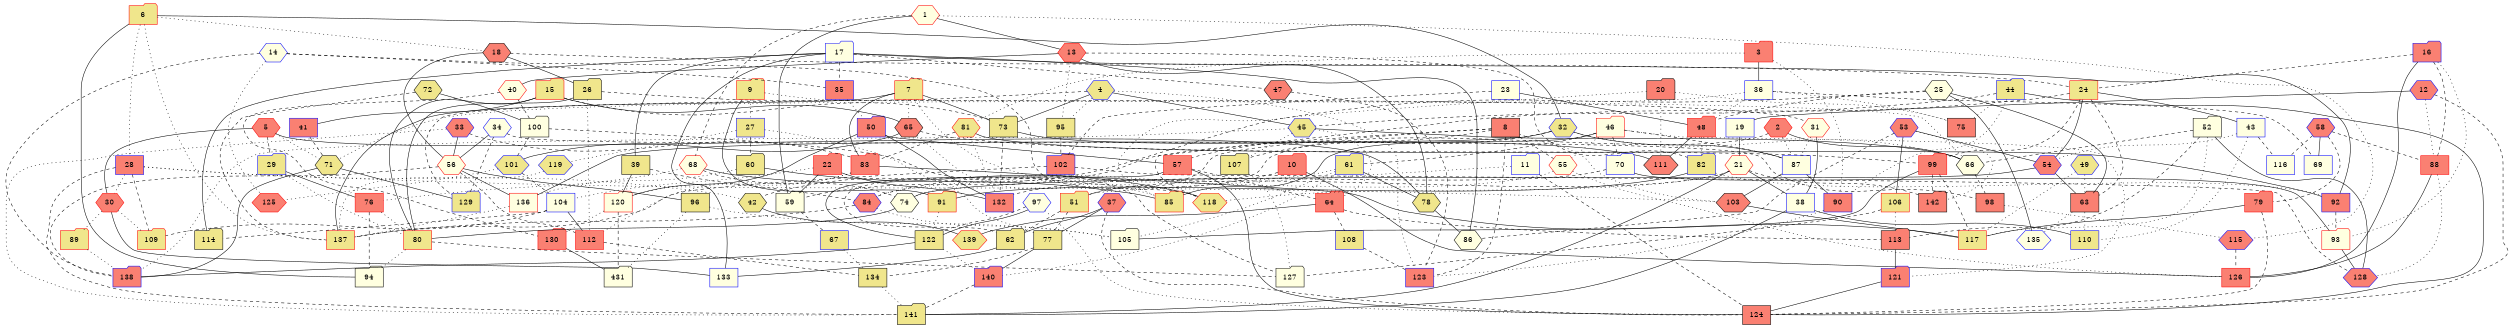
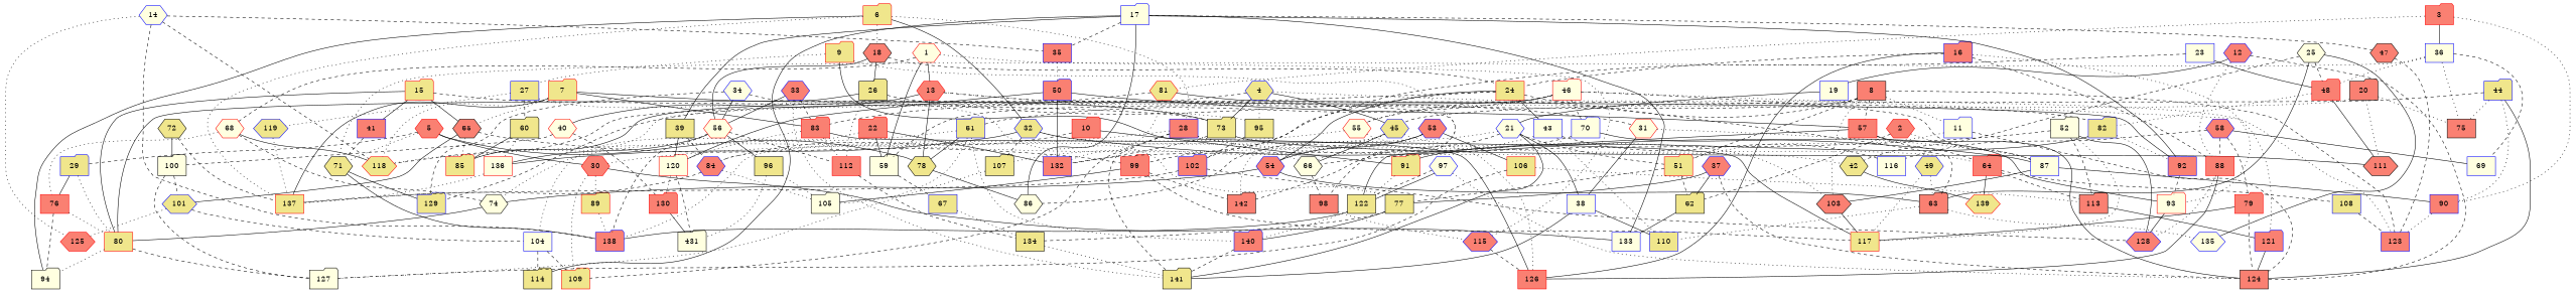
  graph {
    node [color=blue fillcolor=salmon shape=folder style=filled]
    edge [style=solid]
    1 [color=red fillcolor=lightyellow shape=hexagon]
    13 [color=red shape=hexagon]
    59 [color=black fillcolor=lightyellow]
    68 [color=red fillcolor=lightyellow shape=hexagon]
    115 [shape=hexagon]
    95 [color=black fillcolor=khaki shape=box]
    78 [color=black fillcolor=khaki shape=hexagon]
    40 [color=red fillcolor=lightyellow shape=hexagon]
    82 [fillcolor=khaki]
    67 [fillcolor=khaki shape=box]
    118 [color=red fillcolor=khaki shape=hexagon]
    76 [color=red shape=box]
    74 [color=black fillcolor=lightyellow shape=hexagon]
    126 [color=red shape=box]
    2 [color=red shape=hexagon]
    62 [color=black fillcolor=khaki]
    66 [color=black fillcolor=lightyellow shape=hexagon]
    87 [fillcolor=lightyellow shape=box]
    133 [fillcolor=lightyellow shape=box]
    98 [color=black shape=box]
    90 [shape=box]
    103 [color=black shape=hexagon]
    3 [color=red]
    36 [fillcolor=lightyellow shape=box]
    81 [color=red fillcolor=khaki shape=hexagon]
    71 [color=black fillcolor=khaki shape=hexagon]
    75 [color=black shape=box]
    48 [color=red]
    69 [fillcolor=lightyellow shape=box]
    83 [color=red]
    92 [shape=box]
    132 [shape=box]
    123 [shape=box]
    4 [fillcolor=khaki shape=hexagon]
    45 [fillcolor=khaki shape=hexagon]
    73 [color=black fillcolor=khaki]
    129 [fillcolor=khaki]
    138
    107 [color=black fillcolor=khaki]
    64 [color=red]
    111 [color=black shape=hexagon]
    102
    5 [color=red shape=hexagon]
    29 [fillcolor=khaki]
    30 [color=red shape=hexagon]
    80 [color=red fillcolor=khaki shape=box]
    109 [color=red fillcolor=khaki]
    89 [color=red fillcolor=khaki]
    86 [color=black fillcolor=lightyellow shape=hexagon]
    6 [color=red fillcolor=khaki]
    18 [color=black shape=hexagon]
    28 [shape=box]
    32 [fillcolor=khaki shape=hexagon]
    94 [color=black fillcolor=lightyellow]
    137 [color=red fillcolor=khaki shape=box]
    24 [color=red fillcolor=khaki shape=box]
    26 [color=black fillcolor=khaki]
    56 [color=red fillcolor=lightyellow shape=hexagon]
    141 [color=black fillcolor=khaki]
    42 [color=black fillcolor=khaki shape=hexagon]
    136 [color=red fillcolor=lightyellow shape=box]
    7 [color=red fillcolor=khaki]
    65 [color=black shape=hexagon]
    85 [color=red fillcolor=khaki]
    99 [color=red]
    101 [fillcolor=khaki shape=hexagon]
    112 [color=red shape=box]
    120 [color=red fillcolor=lightyellow]
    117 [color=red fillcolor=khaki shape=box]
    8 [color=black shape=box]
    11 [fillcolor=lightyellow]
    51 [color=red fillcolor=khaki]
    55 [color=red fillcolor=lightyellow shape=hexagon]
    57 [color=red shape=box]
    124 [color=black shape=box]
    77 [color=black fillcolor=khaki shape=box]
    84 [shape=hexagon]
    122 [color=black fillcolor=khaki shape=box]
    9 [color=red fillcolor=khaki]
    27 [fillcolor=khaki shape=box]
    91 [color=red fillcolor=khaki]
    60 [color=black fillcolor=khaki]
    119 [fillcolor=khaki shape=hexagon]
    10 [color=red]
    105 [color=black fillcolor=lightyellow]
    12 [shape=hexagon]
    19 [fillcolor=lightyellow shape=box]
    88 [color=red shape=box]
-   21 [color=red fillcolor=lightyellow shape=hexagon]
+   21 [fillcolor=lightyellow shape=hexagon]
    128 [shape=hexagon]
    100 [color=black fillcolor=lightyellow]
    130 [color=red]
    14 [fillcolor=lightyellow shape=hexagon]
    35 [shape=box]
    125 [color=red shape=hexagon]
    50
    15 [color=red fillcolor=khaki]
    41 [shape=box]
    127 [color=black fillcolor=lightyellow]
    16
    93 [color=red fillcolor=lightyellow]
    43 [fillcolor=lightyellow shape=box]
    54 [shape=hexagon]
    63 [color=black]
    17 [fillcolor=lightyellow]
    39 [color=black fillcolor=khaki shape=box]
    47 [color=black shape=hexagon]
    114 [color=black fillcolor=khaki]
    31 [color=red fillcolor=lightyellow shape=hexagon]
    96 [color=black fillcolor=khaki shape=box]
    38 [fillcolor=lightyellow shape=box]
    142 [color=black]
    20 [color=black]
    110 [fillcolor=khaki shape=box]
    22 [color=red]
    104 [fillcolor=lightyellow shape=box]
    23 [fillcolor=lightyellow shape=box]
    116 [fillcolor=lightyellow shape=box]
    135 [fillcolor=lightyellow shape=hexagon]
    25 [color=black fillcolor=lightyellow shape=hexagon]
    139 [color=red fillcolor=khaki shape=hexagon]
    134 [color=black fillcolor=khaki shape=box]
    140
    33 [shape=hexagon]
    34 [fillcolor=lightyellow shape=hexagon]
    37 [shape=hexagon]
    n127 [color=black fillcolor=lightyellow label=431]
    44 [fillcolor=khaki]
    113 [color=black]
    108 [fillcolor=khaki shape=box]
    46 [color=red fillcolor=lightyellow]
    61 [fillcolor=khaki]
    70 [fillcolor=lightyellow]
    121
    49 [fillcolor=khaki shape=hexagon]
    52 [color=black fillcolor=lightyellow]
    53 [shape=hexagon]
    106 [color=red fillcolor=khaki shape=box]
    58 [shape=hexagon]
    79 [color=red]
    72 [color=black fillcolor=khaki shape=hexagon]
    97 [fillcolor=lightyellow shape=hexagon]
    1 -- 13
    1 -- 59
    1 -- 68 [style=dashed]
    1 -- 115 [style=dotted]
    13 -- 95 [style=dotted]
    13 -- 78
    13 -- 40
    13 -- 82 [style=dashed]
    59 -- 67 [style=dashed]
    68 -- 118
    68 -- 76 [style=dotted]
    68 -- 74 [style=dashed]
    115 -- 126 [style=dashed]
    95 -- 102 [style=dashed]
    78 -- 86
    40 -- 100 [style=dashed]
    40 -- 130 [style=dashed]
    82 -- 92 [style=dotted]
    82 -- 91
    67 -- 134 [style=dotted]
    76 -- 80 [style=dotted]
    76 -- 94 [style=dashed]
    74 -- 80
    2 -- 62 [style=dashed]
-   2 -- 66
    2 -- 87 [style=dotted]
    62 -- 133
    66 -- 98 [style=dashed]
    87 -- 90
    87 -- 103
    98 -- 115 [style=dotted]
    90 -- 123 [style=dotted]
    103 -- 117
    3 -- 90 [style=dotted]
    3 -- 36
    3 -- 81 [style=dotted]
    36 -- 71 [style=dotted]
    36 -- 75 [style=dotted]
    36 -- 48 [style=dotted]
    36 -- 69 [style=dashed]
    81 -- 83 [style=dashed]
    81 -- 92
    81 -- 132 [style=dotted]
    71 -- 129
    71 -- 138
    48 -- 82 [style=dotted]
    48 -- 111
    83 -- 112 [style=dotted]
    83 -- 120 [style=dotted]
    83 -- 117
    92 -- 93 [style=dashed]
    4 -- 95 [style=dotted]
    4 -- 123 [style=dotted]
    4 -- 45
    4 -- 73
    4 -- 129 [style=dashed]
    45 -- 66
    45 -- 138 [style=dotted]
    45 -- 107 [style=dotted]
    45 -- 64 [style=dotted]
    73 -- 132 [style=dashed]
    73 -- 111
    107 -- 127 [style=dotted]
    64 -- 139
    64 -- 113 [style=dashed]
    64 -- 108 [style=dashed]
    102 -- 137 [style=dashed]
    102 -- 128 [style=dashed]
    5 -- 78
    5 -- 71 [style=dotted]
    5 -- 29 [style=dashed]
    5 -- 30
    29 -- 76
    29 -- 80 [style=dotted]
    30 -- 133
    30 -- 109 [style=dotted]
    30 -- 89 [style=dotted]
    80 -- 94 [style=dotted]
    80 -- 127 [style=dashed]
    89 -- 138 [style=dotted]
    6 -- 18 [style=dotted]
    6 -- 28 [style=dotted]
    6 -- 32
    6 -- 94
    6 -- 137 [style=dotted]
    18 -- 24 [style=dashed]
    18 -- 26
    18 -- 56
    28 -- 103 [style=dotted]
    28 -- 30 [style=dotted]
    28 -- 109 [style=dashed]
    28 -- 141 [style=dashed]
    28 -- 42 [style=dotted]
    32 -- 66 [style=dotted]
    32 -- 87
    32 -- 107 [style=dashed]
    32 -- 136
    24 -- 118 [style=dashed]
    24 -- 99 [style=dashed]
    24 -- 43
    24 -- 54
    24 -- 63 [style=dashed]
    26 -- 80
    26 -- 112 [style=dotted]
    26 -- 31 [style=dashed]
    56 -- 138 [style=dashed]
    56 -- 136
    56 -- 112 [style=dashed]
    56 -- 96
    42 -- 139
    136 -- 137 [style=dotted]
    7 -- 118 [style=dotted]
    7 -- 83
    7 -- 73
    7 -- 137
    7 -- 65 [style=dotted]
    65 -- 85 [style=dotted]
    65 -- 99 [style=dashed]
    65 -- 101
    99 -- 117 [style=dashed]
    99 -- 105
    99 -- 142 [style=dashed]
    101 -- 125 [style=dotted]
    101 -- 104 [style=dashed]
    112 -- 134 [style=dashed]
    120 -- 130 [style=dotted]
    120 -- n127 [style=dashed]
    8 -- 59 [style=dashed]
    8 -- 103 [style=dotted]
    8 -- 123 [style=dashed]
    8 -- 11 [style=dotted]
    8 -- 51 [style=dashed]
    8 -- 55 [style=dashed]
    8 -- 57 [style=dashed]
    11 -- 51 [style=dotted]
    11 -- 124 [style=dashed]
    51 -- 62 [style=dashed]
    51 -- 77 [style=dashed]
    55 -- 126 [style=dotted]
    55 -- 84 [style=dotted]
    57 -- 64 [style=dashed]
    57 -- 124
    57 -- 122
    77 -- 134 [style=dashed]
    77 -- 140
    84 -- 137 [style=dashed]
    84 -- 105 [style=dotted]
    122 -- 138
    122 -- 140 [style=dotted]
    9 -- 66 [style=dotted]
    9 -- 27 [style=dotted]
    9 -- 91
    27 -- 77 [style=dotted]
    27 -- 60 [style=dashed]
    27 -- 119 [style=dotted]
    91 -- 122 [style=dotted]
    60 -- 136 [style=dotted]
    60 -- 85
    119 -- 137 [style=dotted]
    10 -- 126
    10 -- 84 [style=dashed]
    12 -- 124 [style=dashed]
    12 -- 19
    12 -- 88 [style=dotted]
    19 -- 21
    88 -- 126
    88 -- 128 [style=dotted]
    21 -- 118 [style=dotted]
    21 -- 141
    21 -- 51 [style=dashed]
    21 -- 38
    21 -- 142 [style=dashed]
    100 -- 101 [style=dashed]
    100 -- 127 [style=dashed]
    130 -- n127
    14 -- 118 [style=dashed]
    14 -- 138 [style=dashed]
    14 -- 35 [style=dashed]
    14 -- 125 [style=dotted]
    35 -- 50 [style=dotted]
    50 -- 132
    50 -- 120
    50 -- 57
    15 -- 73 [style=dashed]
    15 -- 80
    15 -- 65
    15 -- 41
    41 -- 71 [style=dashed]
    16 -- 126
    16 -- 24 [style=dashed]
    16 -- 88 [style=dashed]
    16 -- 93 [style=dotted]
    93 -- 128
    43 -- 54 [style=dotted]
    43 -- 110 [style=dotted]
    43 -- 116 [style=dashed]
    54 -- 74
    54 -- 63
    63 -- 110 [style=dotted]
    63 -- 135 [style=dotted]
    17 -- 133
    17 -- 92
    17 -- 86
    17 -- 35 [style=dashed]
    17 -- 39
    17 -- 47 [style=dashed]
    17 -- 114
    39 -- 120
    39 -- 84 [style=dashed]
    47 -- 123 [style=dashed]
    31 -- 87 [style=dotted]
    31 -- 38
    96 -- 105 [style=dotted]
    96 -- n127 [style=dotted]
    38 -- 141
    38 -- 110
    20 -- 75 [style=dotted]
    20 -- 111 [style=dotted]
    20 -- 85 [style=dotted]
    22 -- 59
    22 -- 132
    22 -- 104 [style=dotted]
    104 -- 109 [style=dashed]
-   104 -- 112
    104 -- 114 [style=dashed]
    23 -- 48
    23 -- 102 [style=dashed]
    25 -- 48 [style=dashed]
    25 -- 42 [style=dashed]
    25 -- 63
    25 -- 135
    134 -- 141 [style=dotted]
    140 -- 141 [style=dashed]
    33 -- 83 [style=dashed]
    33 -- 56
    33 -- 141 [style=dotted]
    34 -- 98 [style=dashed]
    34 -- 129 [style=dashed]
    34 -- 56
    37 -- 62
    37 -- 124 [style=dashed]
    37 -- 77
    44 -- 90 [style=dotted]
    44 -- 75 [style=dotted]
    44 -- 45 [style=dashed]
    44 -- 124
    113 -- 121
    108 -- 123 [style=dashed]
    46 -- 87 [style=dashed]
    46 -- 85
    46 -- 55 [style=dotted]
    46 -- 61 [style=dashed]
    46 -- 70 [style=dashed]
    46 -- 121 [style=dotted]
    61 -- 78
    61 -- 74 [style=dotted]
    61 -- 105 [style=dotted]
    61 -- 140 [style=dotted]
    70 -- 132 [style=dashed]
    70 -- 93
    121 -- 124
    49 -- 117 [style=dotted]
    49 -- 63 [style=dotted]
    52 -- 66 [style=dashed]
    52 -- 117 [style=dotted]
    52 -- 128
    52 -- 113 [style=dashed]
    53 -- 86 [style=dashed]
    53 -- 54
    53 -- 142 [style=dotted]
    53 -- 106
    106 -- 127 [style=dashed]
    106 -- 113 [style=dotted]
    58 -- 69
    58 -- 88 [style=dashed]
    58 -- 116 [style=dashed]
    58 -- 79 [style=dashed]
    79 -- 117
    79 -- 124 [style=dashed]
    72 -- 137 [style=dashed]
    72 -- 100
    97 -- 124 [style=dotted]
    97 -- 122 [style=dashed]
    97 -- 122
  }
